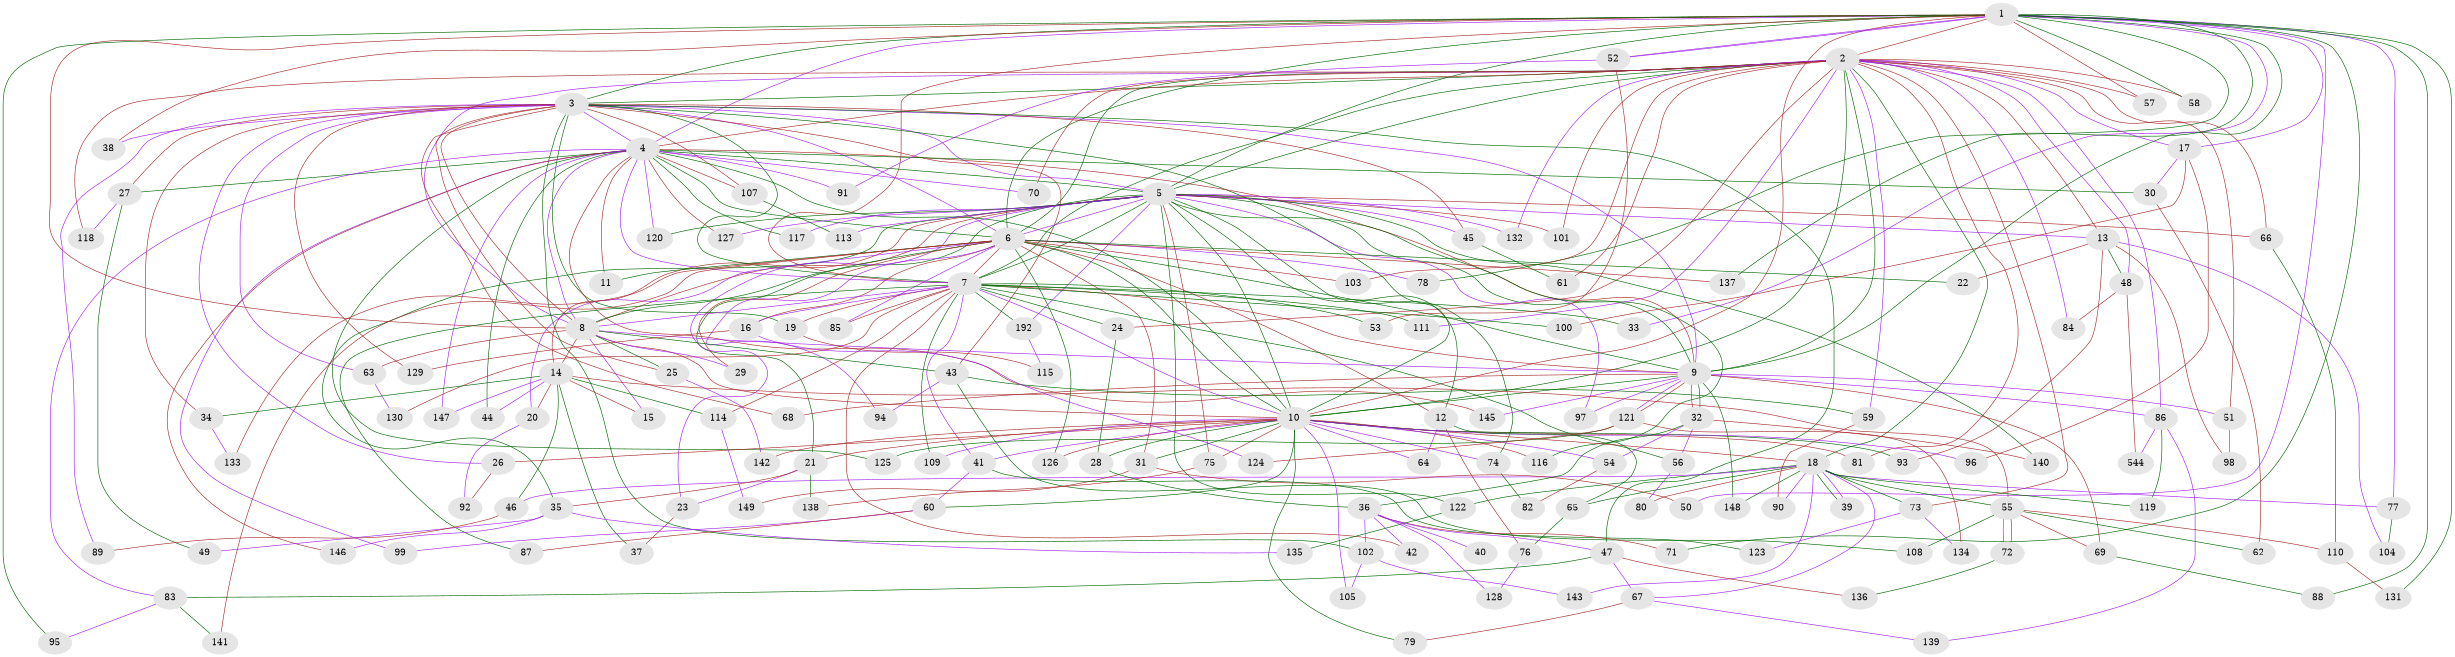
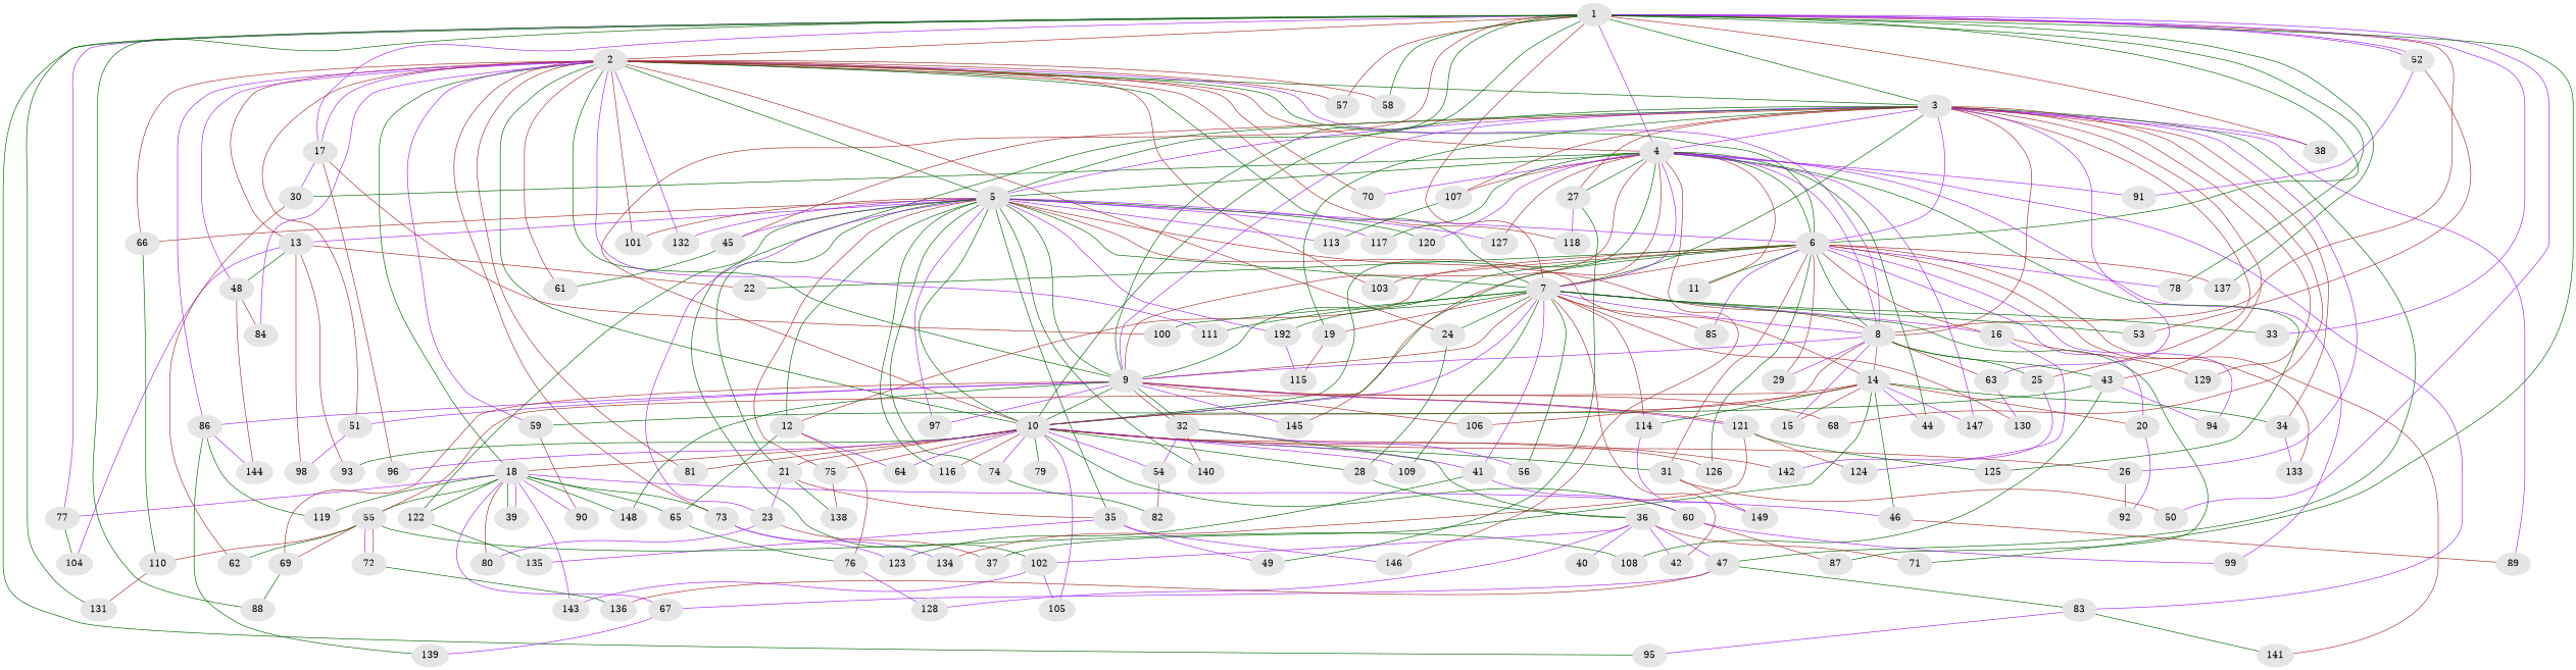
  graph {
    node [color=gray90 style=filled]
    edge [color=purple]
    1
    2
    3
    4
    5
    6
    7
    8
    9
    10
    17
    33
    38
    50
    52
    57
    58
    71
    77
    78
    88
    95
    131
    137
    13
    18
    24
    48
    51
    59
    61
    66
    70
    73
    81
    84
    86
    101
    103
    111
    118
    132
    19
    25
    26
    27
    34
    43
    45
    47
    63
    68
    89
    102
    107
    129
    11
    30
    44
    83
    91
    99
    117
    120
    125
    127
    145
    146
    147
    12
    14
    21
    23
    35
    74
    75
    97
    n78 [label=192]
    113
    116
    122
    140
    16
    20
    22
    29
    31
    85
    94
    126
    133
    141
    41
    42
    53
    56
    87
    100
    109
    114
    130
    15
    32
    69
+   106
    121
    148
    28
    54
    60
    64
    79
    93
    96
    105
    142
    104
    98
    65
    46
    55
    39
    67
    80
    90
    119
    143
-   144 [label=544]
+   144
    110
    123
    134
    139
    115
    92
    49
    108
    136
    62
    76
    37
    138
    135
    82
    124
    149
    36
    128
    72
    40
    1 -- 2 [color=brown]
    1 -- 3 [color=darkgreen]
    1 -- 4
    1 -- 5 [color=darkgreen]
    1 -- 6 [color=darkgreen]
    1 -- 7 [color=brown]
    1 -- 8 [color=brown]
    1 -- 9 [color=darkgreen]
    1 -- 10 [color=brown]
    1 -- 17
    1 -- 33
    1 -- 38 [color=brown]
    1 -- 50
    1 -- 52
    1 -- 52
    1 -- 57 [color=brown]
    1 -- 58 [color=darkgreen]
    1 -- 71 [color=darkgreen]
    1 -- 77
    1 -- 78 [color=darkgreen]
    1 -- 88 [color=darkgreen]
    1 -- 95 [color=darkgreen]
    1 -- 131 [color=darkgreen]
    1 -- 137 [color=darkgreen]
    2 -- 3 [color=darkgreen]
    2 -- 4 [color=brown]
    2 -- 5 [color=darkgreen]
    2 -- 6 [color=darkgreen]
    2 -- 7 [color=darkgreen]
    2 -- 8
    2 -- 9 [color=darkgreen]
    2 -- 10 [color=darkgreen]
    2 -- 17
    2 -- 57 [color=brown]
    2 -- 58 [color=brown]
    2 -- 13 [color=brown]
    2 -- 18 [color=darkgreen]
    2 -- 24 [color=brown]
    2 -- 48
    2 -- 51 [color=brown]
    2 -- 59
    2 -- 61 [color=brown]
    2 -- 66 [color=brown]
    2 -- 70 [color=brown]
    2 -- 73 [color=brown]
    2 -- 81 [color=brown]
    2 -- 84
    2 -- 86
    2 -- 101 [color=brown]
    2 -- 103 [color=brown]
    2 -- 111
    2 -- 118 [color=brown]
    2 -- 132
    3 -- 4
    3 -- 5
    3 -- 6
    3 -- 7 [color=darkgreen]
    3 -- 8 [color=brown]
    3 -- 9
    3 -- 10 [color=darkgreen]
    3 -- 38
    3 -- 19 [color=darkgreen]
    3 -- 25 [color=brown]
    3 -- 26
    3 -- 27 [color=brown]
    3 -- 34 [color=brown]
    3 -- 43 [color=brown]
    3 -- 45 [color=brown]
    3 -- 47 [color=darkgreen]
    3 -- 63
    3 -- 68 [color=brown]
    3 -- 89
    3 -- 102 [color=darkgreen]
    3 -- 107 [color=brown]
    3 -- 129 [color=brown]
    4 -- 5 [color=darkgreen]
    4 -- 6 [color=darkgreen]
    4 -- 7
    4 -- 8
    4 -- 9 [color=brown]
    4 -- 10 [color=darkgreen]
    4 -- 70
    4 -- 27 [color=darkgreen]
    4 -- 107 [color=brown]
    4 -- 11 [color=brown]
    4 -- 30 [color=darkgreen]
    4 -- 44 [color=darkgreen]
    4 -- 83
    4 -- 91
    4 -- 99
    4 -- 117 [color=darkgreen]
    4 -- 120
    4 -- 125 [color=darkgreen]
    4 -- 127 [color=brown]
    4 -- 145 [color=brown]
    4 -- 146 [color=brown]
    4 -- 147
    5 -- 6
    5 -- 7 [color=darkgreen]
    5 -- 8 [color=brown]
    5 -- 9 [color=darkgreen]
    5 -- 10 [color=darkgreen]
    5 -- 13
    5 -- 66 [color=brown]
    5 -- 101 [color=brown]
    5 -- 132
    5 -- 45
    5 -- 117
    5 -- 120 [color=darkgreen]
    5 -- 127
    5 -- 12 [color=darkgreen]
    5 -- 14 [color=brown]
    5 -- 21 [color=darkgreen]
    5 -- 23
    5 -- 35 [color=darkgreen]
    5 -- 74 [color=darkgreen]
    5 -- 75 [color=brown]
    5 -- 97
    5 -- n78
    5 -- 113
    5 -- 116 [color=darkgreen]
    5 -- 122 [color=darkgreen]
    5 -- 140 [color=darkgreen]
    6 -- 7 [color=brown]
    6 -- 8 [color=darkgreen]
    6 -- 9 [color=darkgreen]
    6 -- 10 [color=darkgreen]
    6 -- 78
    6 -- 137 [color=brown]
    6 -- 103 [color=brown]
    6 -- 11 [color=darkgreen]
    6 -- 12 [color=brown]
    6 -- 16 [color=brown]
    6 -- 20
    6 -- 22 [color=darkgreen]
    6 -- 29 [color=brown]
    6 -- 31 [color=brown]
    6 -- 85
    6 -- 94
    6 -- 126 [color=darkgreen]
    6 -- 133 [color=brown]
    6 -- 141 [color=brown]
    7 -- 8
    7 -- 9 [color=brown]
    7 -- 10
    7 -- 33 [color=darkgreen]
    7 -- 24 [color=darkgreen]
    7 -- 111 [color=darkgreen]
    7 -- 19 [color=brown]
    7 -- n78 [color=darkgreen]
    7 -- 16
    7 -- 85 [color=brown]
    7 -- 41
    7 -- 42 [color=brown]
    7 -- 53 [color=darkgreen]
    7 -- 56 [color=darkgreen]
    7 -- 87 [color=darkgreen]
    7 -- 100 [color=darkgreen]
    7 -- 109 [color=darkgreen]
    7 -- 114 [color=brown]
    7 -- 130 [color=brown]
    8 -- 9
    8 -- 10 [color=brown]
    8 -- 25 [color=darkgreen]
    8 -- 43 [color=darkgreen]
    8 -- 63 [color=brown]
    8 -- 14 [color=brown]
    8 -- 29
    8 -- 15
    9 -- 10 [color=darkgreen]
    9 -- 51
    9 -- 86
    9 -- 68 [color=brown]
    9 -- 145
    9 -- 97
    9 -- 32 [color=brown]
    9 -- 32 [color=darkgreen]
    9 -- 69 [color=brown]
+   9 -- 106 [color=brown]
    9 -- 121
    9 -- 121 [color=brown]
    9 -- 148 [color=darkgreen]
    10 -- 18 [color=brown]
    10 -- 81 [color=brown]
    10 -- 26 [color=brown]
    10 -- 21 [color=brown]
    10 -- 74
    10 -- 75 [color=brown]
    10 -- 116 [color=brown]
    10 -- 31 [color=darkgreen]
    10 -- 126 [color=brown]
    10 -- 41
    10 -- 109
    10 -- 28 [color=darkgreen]
    10 -- 54
    10 -- 60 [color=darkgreen]
    10 -- 64
    10 -- 79 [color=darkgreen]
    10 -- 93 [color=darkgreen]
    10 -- 96
    10 -- 105
    10 -- 142 [color=brown]
    17 -- 30
    17 -- 100 [color=brown]
    17 -- 96 [color=brown]
    52 -- 91
    52 -- 53 [color=brown]
    77 -- 104 [color=darkgreen]
    13 -- 48 [color=darkgreen]
    13 -- 22 [color=brown]
    13 -- 93 [color=brown]
    13 -- 104
    13 -- 98 [color=brown]
    18 -- 77
    18 -- 73 [color=darkgreen]
    18 -- 122 [color=darkgreen]
    18 -- 148 [color=darkgreen]
    18 -- 65 [color=darkgreen]
    18 -- 46
    18 -- 55 [color=darkgreen]
    18 -- 39 [color=darkgreen]
    18 -- 39
    18 -- 67
    18 -- 80 [color=brown]
    18 -- 90
    18 -- 119 [color=darkgreen]
    18 -- 143
    24 -- 28 [color=darkgreen]
    48 -- 84 [color=brown]
    48 -- 144 [color=brown]
    51 -- 98
    59 -- 90 [color=brown]
    66 -- 110 [color=darkgreen]
    73 -- 123
    73 -- 134
    86 -- 119 [color=darkgreen]
    86 -- 144
-   86 -- 139
+   86 -- 139 [color=darkgreen]
    19 -- 115 [color=brown]
    25 -- 142
    26 -- 92 [color=brown]
    27 -- 118
    27 -- 49 [color=darkgreen]
    34 -- 133
    43 -- 59 [color=darkgreen]
    43 -- 94
    43 -- 108 [color=darkgreen]
    45 -- 61 [color=darkgreen]
    47 -- 83 [color=darkgreen]
    47 -- 67
    47 -- 136 [color=brown]
    63 -- 130
    102 -- 105
    102 -- 143
    107 -- 113 [color=darkgreen]
    30 -- 62 [color=brown]
    83 -- 95
    83 -- 141 [color=darkgreen]
    12 -- 64
    12 -- 65 [color=darkgreen]
    12 -- 76 [color=brown]
    14 -- 34 [color=darkgreen]
    14 -- 44
    14 -- 147
    14 -- 20 [color=brown]
    14 -- 114 [color=darkgreen]
    14 -- 15 [color=brown]
+   14 -- 106 [color=brown]
    14 -- 46 [color=darkgreen]
    14 -- 55 [color=brown]
    14 -- 37 [color=darkgreen]
    21 -- 23
    21 -- 35 [color=brown]
    21 -- 138 [color=darkgreen]
-   56 -- 80
+   23 -- 80
    23 -- 37 [color=brown]
    35 -- 146
    35 -- 49
    35 -- 135
    74 -- 82 [color=darkgreen]
    75 -- 138 [color=brown]
    n78 -- 115
    122 -- 135 [color=darkgreen]
    16 -- 129 [color=brown]
    16 -- 124
    20 -- 92
    31 -- 50 [color=brown]
    31 -- 149 [color=brown]
    41 -- 60
    41 -- 123 [color=darkgreen]
    114 -- 149
    32 -- 140 [color=brown]
    32 -- 56
    32 -- 54
    32 -- 36 [color=darkgreen]
    69 -- 88 [color=darkgreen]
    121 -- 125 [color=darkgreen]
    121 -- 134 [color=brown]
    121 -- 124 [color=brown]
    28 -- 36 [color=darkgreen]
    54 -- 82 [color=brown]
    60 -- 99
    60 -- 87 [color=brown]
    65 -- 76 [color=darkgreen]
    46 -- 89 [color=brown]
    55 -- 69 [color=brown]
    55 -- 110 [color=brown]
    55 -- 108 [color=darkgreen]
    55 -- 62 [color=darkgreen]
    55 -- 72
    55 -- 72 [color=brown]
-   67 -- 79 [color=brown]
    67 -- 139
    110 -- 131 [color=brown]
    76 -- 128
    36 -- 71 [color=brown]
    36 -- 47
    36 -- 102
    36 -- 42
    36 -- 128
    36 -- 40
    72 -- 136 [color=darkgreen]
  }
